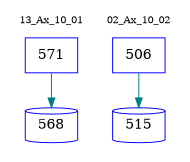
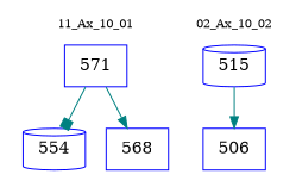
  digraph {
    node [color=blue shape=box]
    edge [arrowhead=normal color=teal]
    n1 [label=571]
-   n3 [label=568 shape=cylinder]
+   n2 [label=554 shape=cylinder]
+   n3 [label=568]
    n4 [label=515 shape=cylinder]
    n5 [label=506]
    subgraph cluster_1 {
      color=white
      fontsize=10
-     label="13_Ax_10_01"
+     label="11_Ax_10_01"
      n1
+     n2
      n3
    }
    subgraph cluster_2 {
      color=white
      fontsize=10
      label="02_Ax_10_02"
      n4
      n5
    }
+   n1 -> n2 [arrowhead=box]
    n1 -> n3
-   n5 -> n4
+   n4 -> n5
  }
